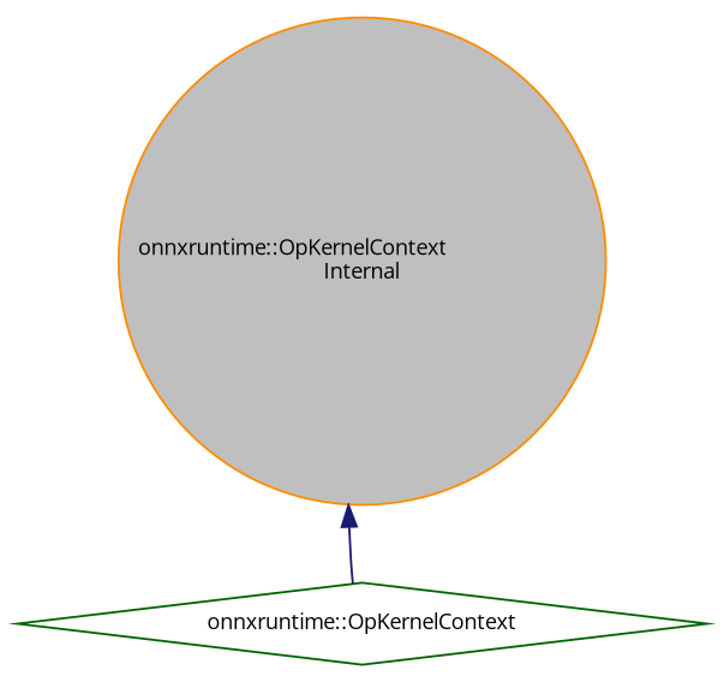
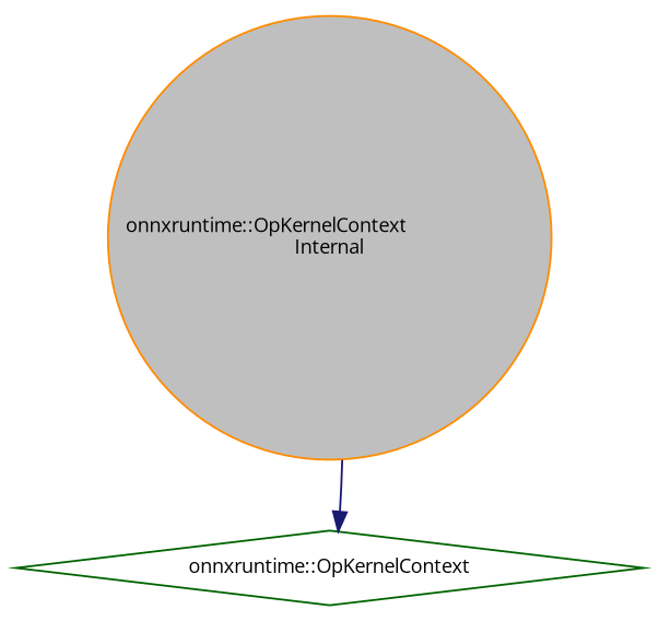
  digraph {
    fontname="Open Sans"
    node [fontname="Open Sans" fontsize=10 style=filled]
    n1 [color=darkorange fillcolor=grey75 fontcolor=black height=0.2 label="onnxruntime::OpKernelContext\lInternal" shape=circle width=0.4]
    n2 [color=darkgreen fillcolor=white height=0.2 label="onnxruntime::OpKernelContext" shape=diamond width=0.4]
-   n1 -> n2 [color=midnightblue dir=back fontname="Open Sans" fontsize=10 labelfontname=Helvetica labelfontsize=10 style=solid]
+   n2 -> n1 [color=midnightblue dir=back fontname="Open Sans" fontsize=10 labelfontname=Helvetica labelfontsize=10 style=solid]
  }
